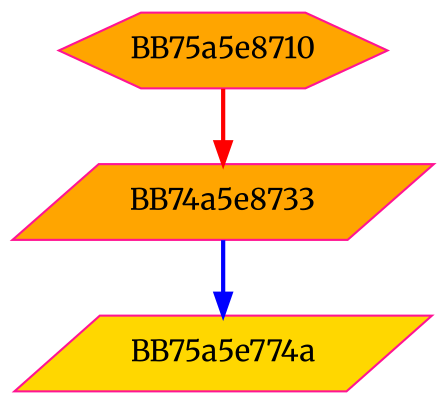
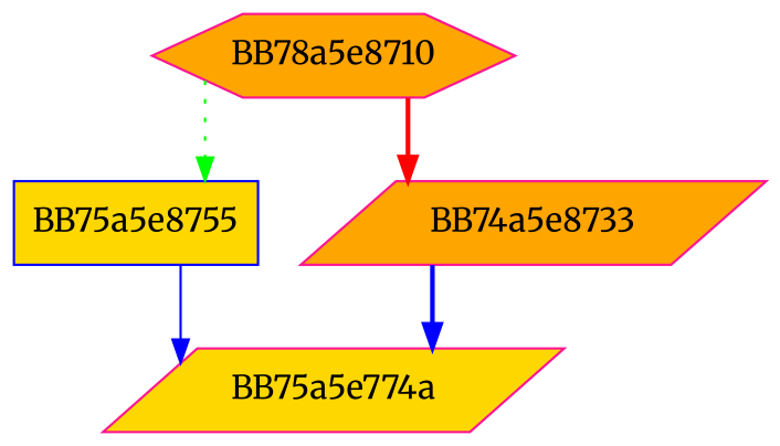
  digraph {
    fontname=Merriweather
    splines=ortho
    node [color=deeppink fillcolor=orange fontname=Merriweather shape=parallelogram style=filled]
    edge [color=blue fontname=Merriweather style=bold]
-   BB75a5e8710 [shape=hexagon]
+   BB75a5e8710 [shape=hexagon label=BB78a5e8710]
+   BB75a5e8755 [color=blue fillcolor=gold shape=box]
    n3 [label=BB74a5e8733]
    n4 [fillcolor=gold label=BB75a5e774a]
+   BB75a5e8710 -> BB75a5e8755 [color=green style=dotted]
    BB75a5e8710 -> n3 [color=red]
+   BB75a5e8755 -> n4 [style=solid]
    n3 -> n4
  }
